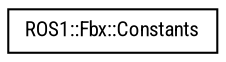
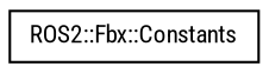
  digraph {
    rankdir=LR
    fontname="Roboto Condensed"
-   n1 [color=black fillcolor=white fontname="Roboto Condensed" fontsize=10 height=0.2 label="ROS1::Fbx::Constants" shape=record style=filled width=0.4]
+   n1 [color=black fillcolor=white fontname="Roboto Condensed" fontsize=10 height=0.2 label="ROS2::Fbx::Constants" shape=record style=filled width=0.4]
  }
